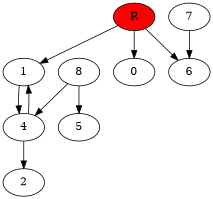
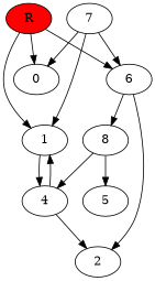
  digraph {
    1
    4
    2
    6
    8
    5
    7
    n8 [label=0]
    R [fillcolor="#ff0000" style=filled]
    1 -> 4
    4 -> 1
    4 -> 2
+   6 -> 2
+   6 -> 8
    8 -> 4
    8 -> 5
+   7 -> 1
    7 -> 6
+   7 -> n8
    R -> 1
    R -> 6
    R -> n8
  }
